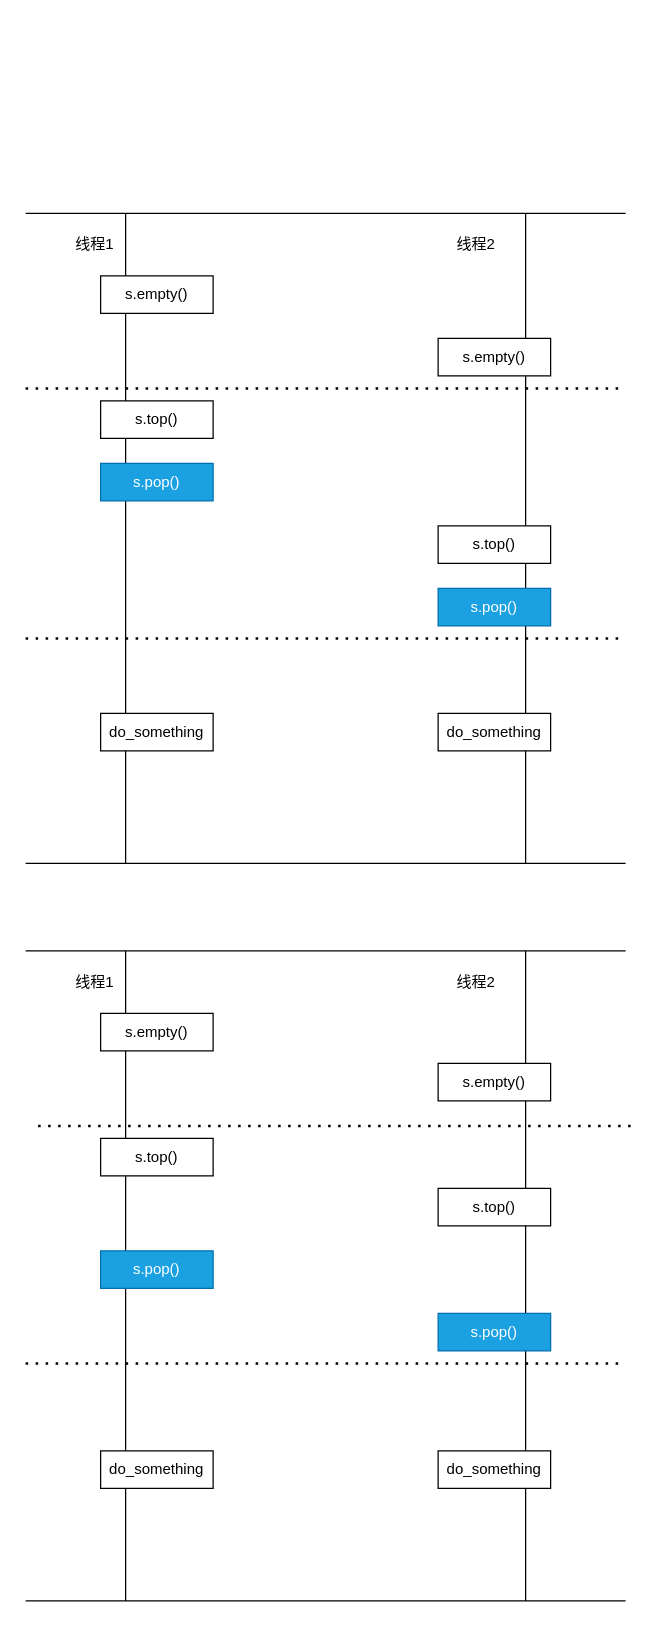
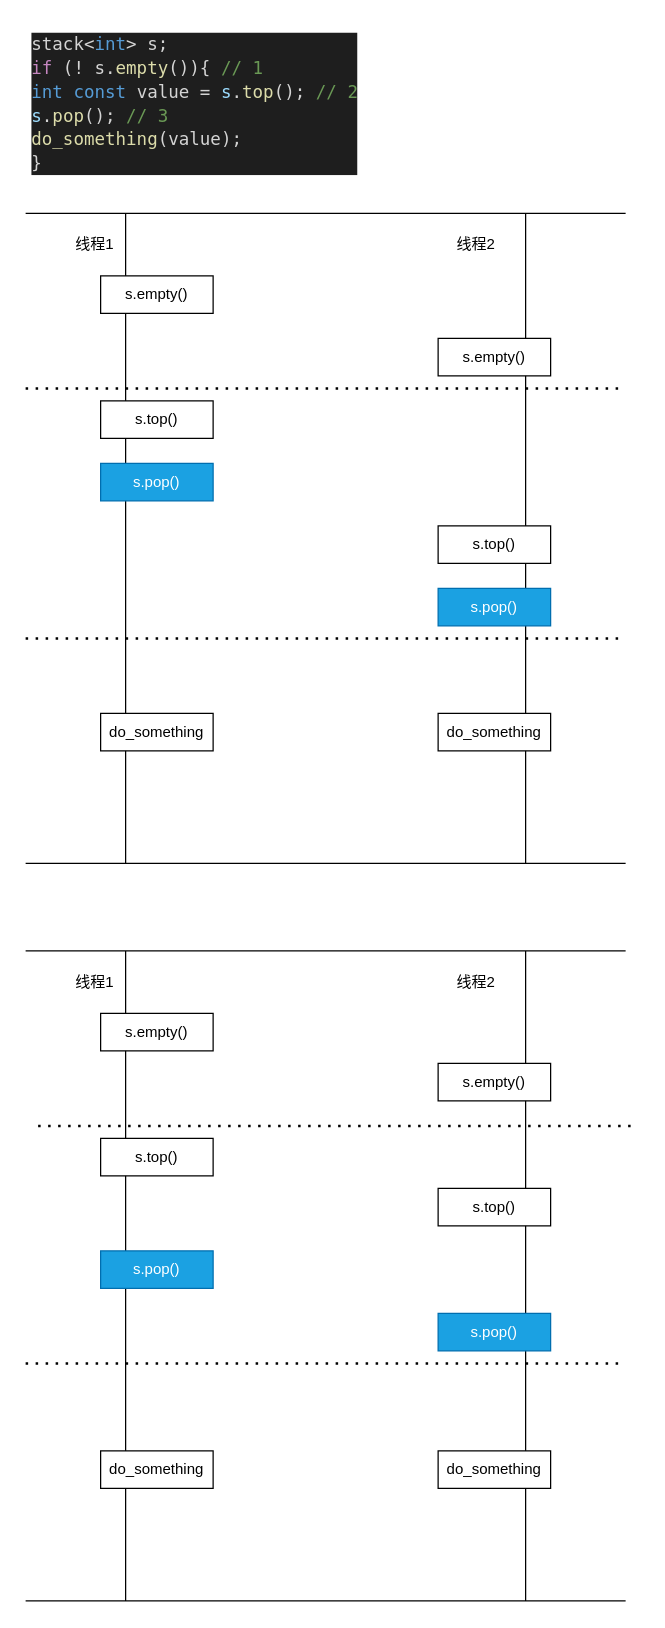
  <mxCell id="0" />
  <mxCell id="1" parent="0" />
  <mxCell id="2" value="" style="endArrow=none;html=1;" edge="1" parent="1"><mxGeometry width="50" height="50" relative="1" as="geometry"><mxPoint x="20" y="170" as="sourcePoint" /><mxPoint x="500" y="170" as="targetPoint" /></mxGeometry></mxCell>
  <mxCell id="3" value="" style="endArrow=none;html=1;" edge="1" parent="1"><mxGeometry width="50" height="50" relative="1" as="geometry"><mxPoint x="20" y="690" as="sourcePoint" /><mxPoint x="500" y="690" as="targetPoint" /></mxGeometry></mxCell>
+ <mxCell id="4" value="&lt;h1&gt;&lt;div style=&quot;color: rgb(212, 212, 212); background-color: rgb(30, 30, 30); font-family: &amp;quot;Droid Sans Mono&amp;quot;, &amp;quot;monospace&amp;quot;, monospace; font-weight: normal; font-size: 14px; line-height: 19px;&quot;&gt;&lt;div&gt;        stack&amp;lt;&lt;span style=&quot;color: #569cd6;&quot;&gt;int&lt;/span&gt;&amp;gt; s;&lt;/div&gt;&lt;div&gt;        &lt;span style=&quot;color: #c586c0;&quot;&gt;if&lt;/span&gt; (! s.&lt;span style=&quot;color: #dcdcaa;&quot;&gt;empty&lt;/span&gt;()){&lt;span style=&quot;color: #6a9955;&quot;&gt;               // 1&lt;/span&gt;&lt;/div&gt;&lt;div&gt;            &lt;span style=&quot;color: #569cd6;&quot;&gt;int&lt;/span&gt; &lt;span style=&quot;color: #569cd6;&quot;&gt;const&lt;/span&gt; value = &lt;span style=&quot;color: #9cdcfe;&quot;&gt;s&lt;/span&gt;.&lt;span style=&quot;color: #dcdcaa;&quot;&gt;top&lt;/span&gt;();&lt;span style=&quot;color: #6a9955;&quot;&gt;  // 2&lt;/span&gt;&lt;/div&gt;&lt;div&gt;            &lt;span style=&quot;color: #9cdcfe;&quot;&gt;s&lt;/span&gt;.&lt;span style=&quot;color: #dcdcaa;&quot;&gt;pop&lt;/span&gt;();&lt;span style=&quot;color: #6a9955;&quot;&gt;                    // 3&lt;/span&gt;&lt;/div&gt;&lt;div&gt;            &lt;span style=&quot;color: #dcdcaa;&quot;&gt;do_something&lt;/span&gt;(value);&lt;/div&gt;&lt;div&gt;        }&lt;/div&gt;&lt;/div&gt;&lt;/h1&gt;" style="text;html=1;strokeColor=none;fillColor=none;spacing=5;spacingTop=-20;whiteSpace=wrap;overflow=hidden;rounded=0;" vertex="1" parent="1"><mxGeometry x="20" y="20" width="280" height="120" as="geometry" /></mxCell>
  <mxCell id="5" value="" style="endArrow=none;html=1;" edge="1" parent="1"><mxGeometry width="50" height="50" relative="1" as="geometry"><mxPoint x="100" y="690" as="sourcePoint" /><mxPoint x="100" y="170" as="targetPoint" /></mxGeometry></mxCell>
  <mxCell id="6" value="" style="endArrow=none;html=1;" edge="1" parent="1"><mxGeometry width="50" height="50" relative="1" as="geometry"><mxPoint x="420" y="690" as="sourcePoint" /><mxPoint x="420" y="170" as="targetPoint" /></mxGeometry></mxCell>
  <mxCell id="7" value="s.empty()" style="rounded=0;whiteSpace=wrap;html=1;" vertex="1" parent="1"><mxGeometry x="80" y="220" width="90" height="30" as="geometry" /></mxCell>
  <mxCell id="8" value="线程1" style="text;html=1;align=center;verticalAlign=middle;resizable=0;points=[];autosize=1;strokeColor=none;fillColor=none;" vertex="1" parent="1"><mxGeometry x="50" y="180" width="50" height="30" as="geometry" /></mxCell>
  <mxCell id="9" value="线程2" style="text;html=1;align=center;verticalAlign=middle;resizable=0;points=[];autosize=1;strokeColor=none;fillColor=none;" vertex="1" parent="1"><mxGeometry x="355" y="180" width="50" height="30" as="geometry" /></mxCell>
  <mxCell id="10" value="s.empty()" style="rounded=0;whiteSpace=wrap;html=1;" vertex="1" parent="1"><mxGeometry x="350" y="270" width="90" height="30" as="geometry" /></mxCell>
  <mxCell id="11" value="s.top()" style="rounded=0;whiteSpace=wrap;html=1;" vertex="1" parent="1"><mxGeometry x="80" y="320" width="90" height="30" as="geometry" /></mxCell>
  <mxCell id="12" value="s.top()" style="rounded=0;whiteSpace=wrap;html=1;" vertex="1" parent="1"><mxGeometry x="350" y="420" width="90" height="30" as="geometry" /></mxCell>
  <mxCell id="13" value="s.pop()" style="rounded=0;whiteSpace=wrap;html=1;fillColor=#1ba1e2;fontColor=#ffffff;strokeColor=#006EAF;" vertex="1" parent="1"><mxGeometry x="80" y="370" width="90" height="30" as="geometry" /></mxCell>
  <mxCell id="14" value="s.pop()" style="rounded=0;whiteSpace=wrap;html=1;fillColor=#1ba1e2;fontColor=#ffffff;strokeColor=#006EAF;" vertex="1" parent="1"><mxGeometry x="350" y="470" width="90" height="30" as="geometry" /></mxCell>
  <mxCell id="15" value="do_something" style="rounded=0;whiteSpace=wrap;html=1;" vertex="1" parent="1"><mxGeometry x="80" y="570" width="90" height="30" as="geometry" /></mxCell>
  <mxCell id="16" value="do_something" style="rounded=0;whiteSpace=wrap;html=1;" vertex="1" parent="1"><mxGeometry x="350" y="570" width="90" height="30" as="geometry" /></mxCell>
  <mxCell id="17" value="" style="endArrow=none;dashed=1;html=1;dashPattern=1 3;strokeWidth=2;" edge="1" parent="1"><mxGeometry width="50" height="50" relative="1" as="geometry"><mxPoint x="20" y="310" as="sourcePoint" /><mxPoint x="500" y="310" as="targetPoint" /></mxGeometry></mxCell>
  <mxCell id="18" value="" style="endArrow=none;dashed=1;html=1;dashPattern=1 3;strokeWidth=2;" edge="1" parent="1"><mxGeometry width="50" height="50" relative="1" as="geometry"><mxPoint x="20" y="510" as="sourcePoint" /><mxPoint x="500" y="510" as="targetPoint" /></mxGeometry></mxCell>
  <mxCell id="19" value="" style="endArrow=none;html=1;" edge="1" parent="1"><mxGeometry width="50" height="50" relative="1" as="geometry"><mxPoint x="20" y="760" as="sourcePoint" /><mxPoint x="500" y="760" as="targetPoint" /></mxGeometry></mxCell>
  <mxCell id="20" value="" style="endArrow=none;html=1;" edge="1" parent="1"><mxGeometry width="50" height="50" relative="1" as="geometry"><mxPoint x="20" y="1280" as="sourcePoint" /><mxPoint x="500" y="1280" as="targetPoint" /></mxGeometry></mxCell>
  <mxCell id="21" value="" style="endArrow=none;html=1;" edge="1" parent="1"><mxGeometry width="50" height="50" relative="1" as="geometry"><mxPoint x="100" y="1280" as="sourcePoint" /><mxPoint x="100" y="760" as="targetPoint" /></mxGeometry></mxCell>
  <mxCell id="22" value="" style="endArrow=none;html=1;" edge="1" parent="1"><mxGeometry width="50" height="50" relative="1" as="geometry"><mxPoint x="420" y="1280" as="sourcePoint" /><mxPoint x="420" y="760" as="targetPoint" /></mxGeometry></mxCell>
  <mxCell id="23" value="s.empty()" style="rounded=0;whiteSpace=wrap;html=1;" vertex="1" parent="1"><mxGeometry x="80" y="810" width="90" height="30" as="geometry" /></mxCell>
  <mxCell id="24" value="线程1" style="text;html=1;align=center;verticalAlign=middle;resizable=0;points=[];autosize=1;strokeColor=none;fillColor=none;" vertex="1" parent="1"><mxGeometry x="50" y="770" width="50" height="30" as="geometry" /></mxCell>
  <mxCell id="25" value="线程2" style="text;html=1;align=center;verticalAlign=middle;resizable=0;points=[];autosize=1;strokeColor=none;fillColor=none;" vertex="1" parent="1"><mxGeometry x="355" y="770" width="50" height="30" as="geometry" /></mxCell>
  <mxCell id="26" value="s.empty()" style="rounded=0;whiteSpace=wrap;html=1;" vertex="1" parent="1"><mxGeometry x="350" y="850" width="90" height="30" as="geometry" /></mxCell>
  <mxCell id="27" value="s.top()" style="rounded=0;whiteSpace=wrap;html=1;" vertex="1" parent="1"><mxGeometry x="80" y="910" width="90" height="30" as="geometry" /></mxCell>
  <mxCell id="28" value="s.top()" style="rounded=0;whiteSpace=wrap;html=1;" vertex="1" parent="1"><mxGeometry x="350" y="950" width="90" height="30" as="geometry" /></mxCell>
  <mxCell id="29" value="s.pop()" style="rounded=0;whiteSpace=wrap;html=1;fillColor=#1ba1e2;fontColor=#ffffff;strokeColor=#006EAF;" vertex="1" parent="1"><mxGeometry x="80" y="1000" width="90" height="30" as="geometry" /></mxCell>
  <mxCell id="30" value="s.pop()" style="rounded=0;whiteSpace=wrap;html=1;fillColor=#1ba1e2;fontColor=#ffffff;strokeColor=#006EAF;" vertex="1" parent="1"><mxGeometry x="350" y="1050" width="90" height="30" as="geometry" /></mxCell>
  <mxCell id="31" value="do_something" style="rounded=0;whiteSpace=wrap;html=1;" vertex="1" parent="1"><mxGeometry x="80" y="1160" width="90" height="30" as="geometry" /></mxCell>
  <mxCell id="32" value="do_something" style="rounded=0;whiteSpace=wrap;html=1;" vertex="1" parent="1"><mxGeometry x="350" y="1160" width="90" height="30" as="geometry" /></mxCell>
  <mxCell id="33" value="" style="endArrow=none;dashed=1;html=1;dashPattern=1 3;strokeWidth=2;" edge="1" parent="1"><mxGeometry width="50" height="50" relative="1" as="geometry"><mxPoint x="30" y="900" as="sourcePoint" /><mxPoint x="510" y="900" as="targetPoint" /></mxGeometry></mxCell>
  <mxCell id="34" value="" style="endArrow=none;dashed=1;html=1;dashPattern=1 3;strokeWidth=2;" edge="1" parent="1"><mxGeometry width="50" height="50" relative="1" as="geometry"><mxPoint x="20" y="1090" as="sourcePoint" /><mxPoint x="500" y="1090" as="targetPoint" /></mxGeometry></mxCell>
